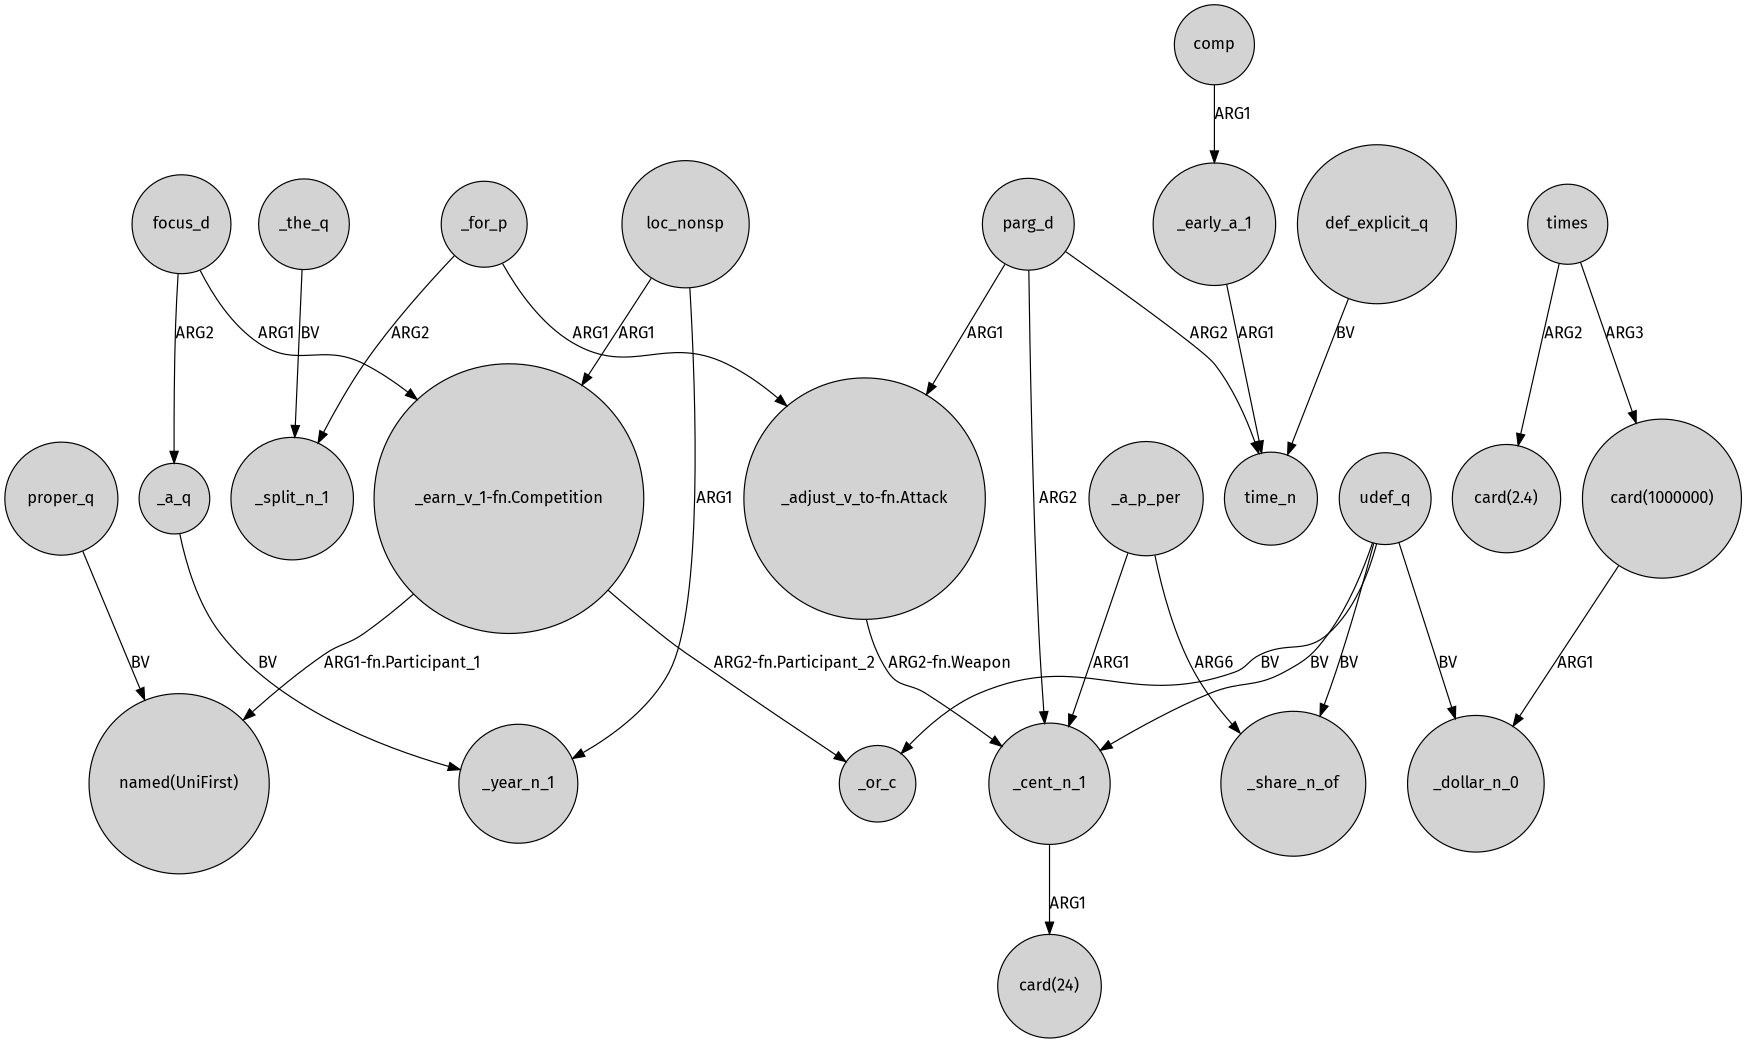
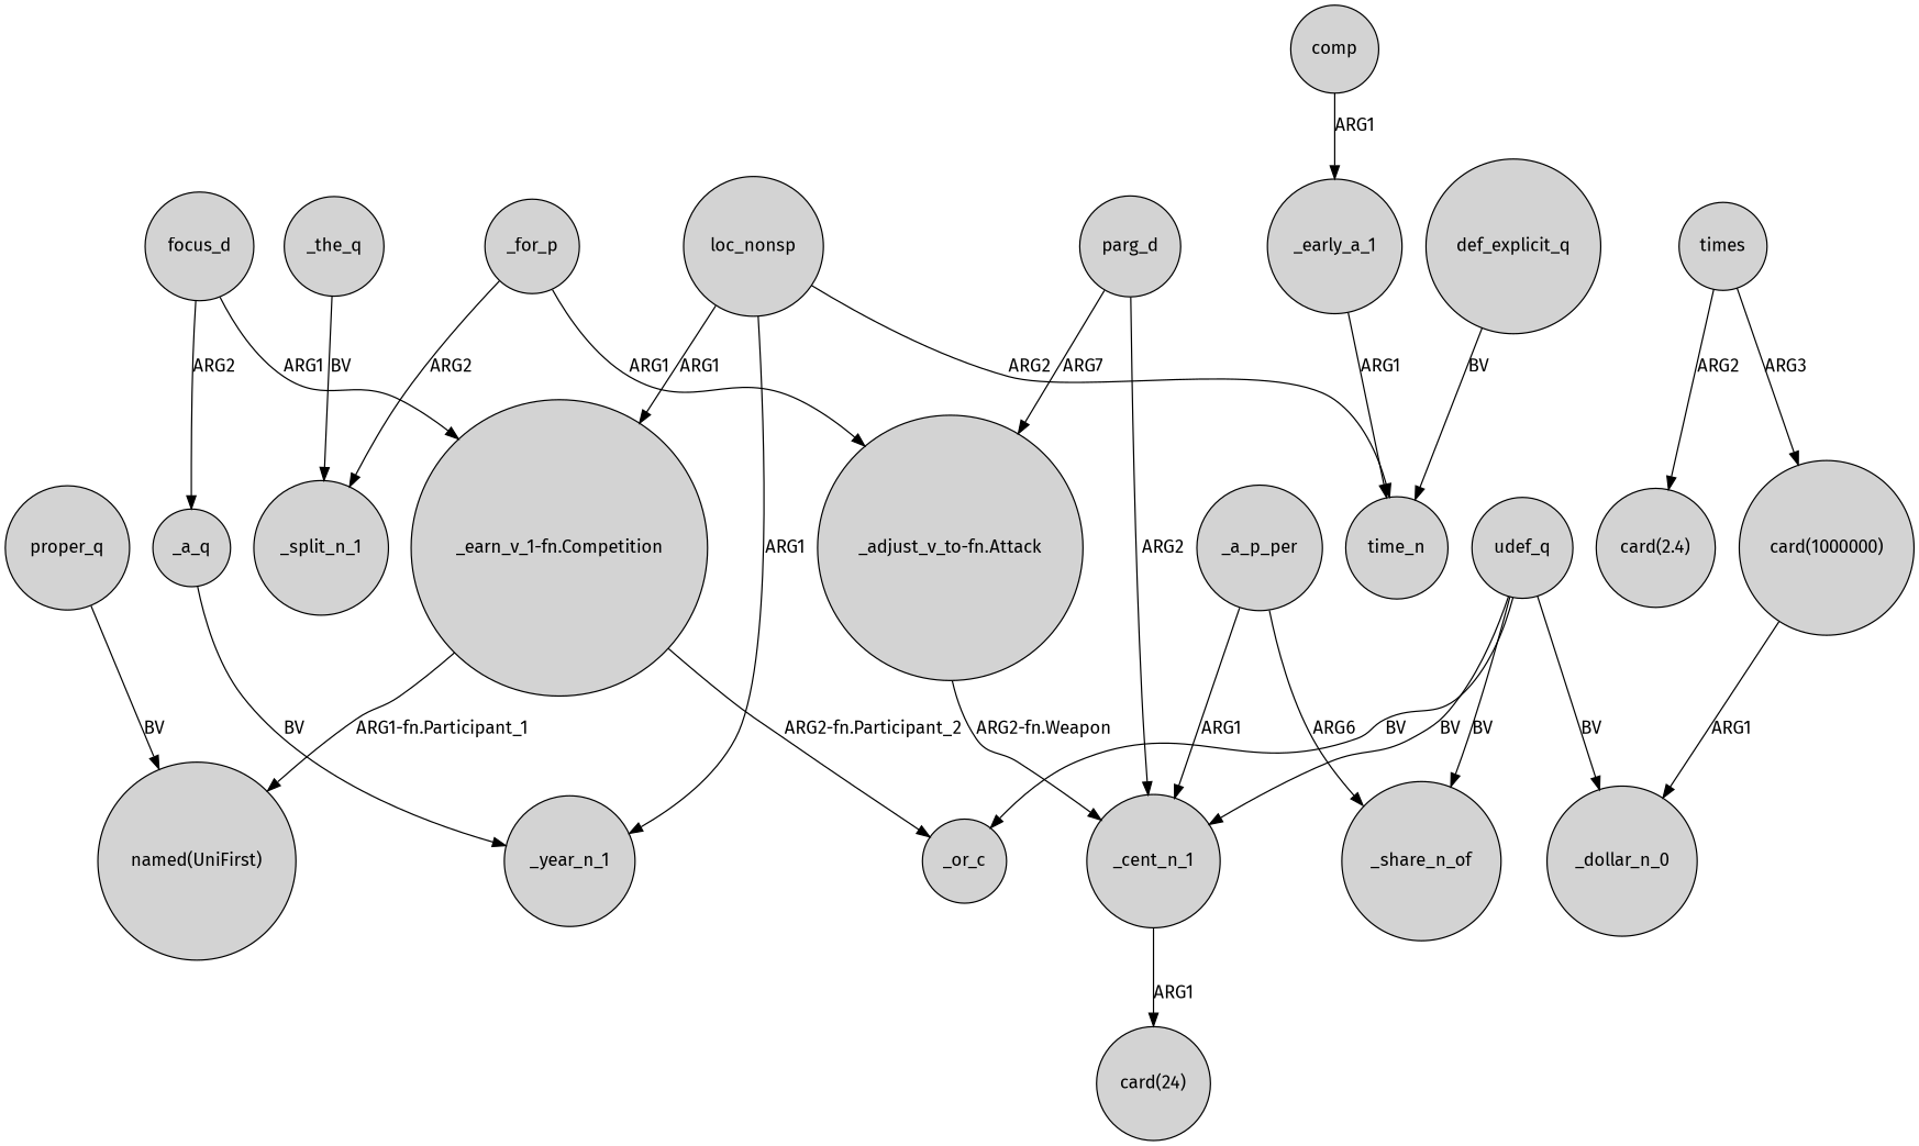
  digraph {
    fontname="Fira Sans"
    node [fontname="Fira Sans" shape=circle style=filled]
    edge [fontname="Fira Sans"]
    _early_a_1
    time_n
    _a_p_per
    _cent_n_1
    _share_n_of
    "card(24)"
    loc_nonsp
    _year_n_1
    "_earn_v_1-fn.Competition"
    _or_c
    "named(UniFirst)"
    parg_d
    "_adjust_v_to-fn.Attack"
    times
    "card(1000000)"
    "card(2.4)"
    n17 [label=_dollar_n_0]
    comp
    focus_d
    _a_q
    _for_p
    _split_n_1
    udef_q
    _the_q
    def_explicit_q
    proper_q
    _early_a_1 -> time_n [label=ARG1]
    _a_p_per -> _cent_n_1 [label=ARG1]
    _a_p_per -> _share_n_of [label=ARG6]
    _cent_n_1 -> "card(24)" [label=ARG1]
-   parg_d -> time_n [label=ARG2]
+   loc_nonsp -> time_n [label=ARG2]
    loc_nonsp -> _year_n_1 [label=ARG1]
    loc_nonsp -> "_earn_v_1-fn.Competition" [label=ARG1]
    "_earn_v_1-fn.Competition" -> _or_c [label="ARG2-fn.Participant_2"]
    "_earn_v_1-fn.Competition" -> "named(UniFirst)" [label="ARG1-fn.Participant_1"]
    parg_d -> _cent_n_1 [label=ARG2]
-   parg_d -> "_adjust_v_to-fn.Attack" [label=ARG1]
+   parg_d -> "_adjust_v_to-fn.Attack" [label=ARG7]
    "_adjust_v_to-fn.Attack" -> _cent_n_1 [label="ARG2-fn.Weapon"]
    times -> "card(1000000)" [label=ARG3]
    times -> "card(2.4)" [label=ARG2]
    "card(1000000)" -> n17 [label=ARG1]
    comp -> _early_a_1 [label=ARG1]
    focus_d -> "_earn_v_1-fn.Competition" [label=ARG1]
    focus_d -> _a_q [label=ARG2]
    _a_q -> _year_n_1 [label=BV]
    _for_p -> "_adjust_v_to-fn.Attack" [label=ARG1]
    _for_p -> _split_n_1 [label=ARG2]
    udef_q -> _cent_n_1 [label=BV]
    udef_q -> _share_n_of [label=BV]
    udef_q -> _or_c [label=BV]
    udef_q -> n17 [label=BV]
    _the_q -> _split_n_1 [label=BV]
    def_explicit_q -> time_n [label=BV]
    proper_q -> "named(UniFirst)" [label=BV]
  }
